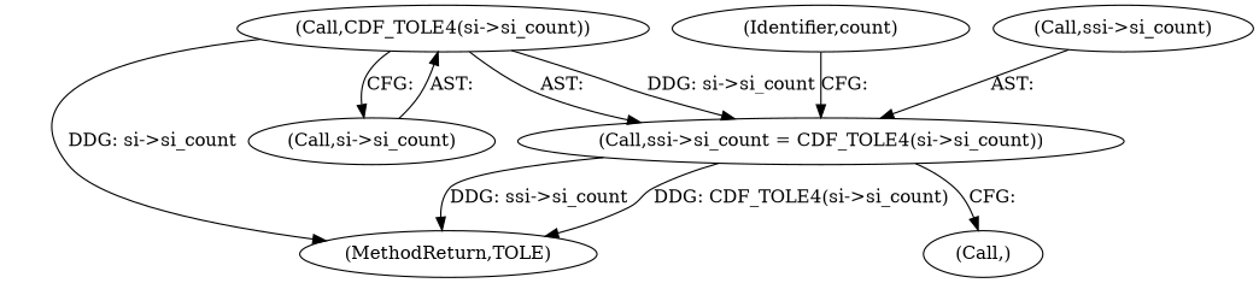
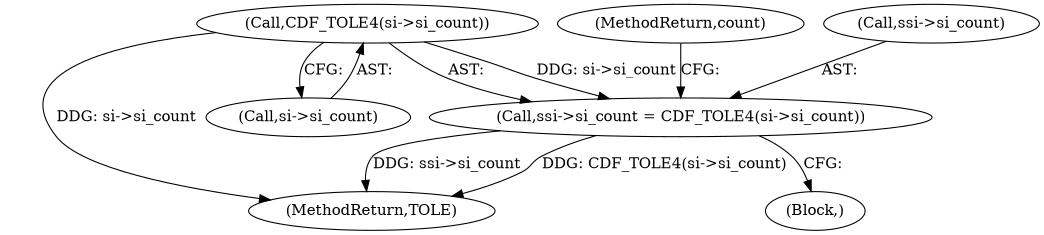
  digraph {
    n1 [label="(Call,ssi->si_count = CDF_TOLE4(si->si_count))"]
-   n2 [label="(Call,)"]
+   n2 [label="(Block,)"]
    n3 [label="(MethodReturn,TOLE)"]
    n4 [label="(Call,CDF_TOLE4(si->si_count))"]
    n5 [label="(Call,si->si_count)"]
-   n6 [label="(Identifier,count)"]
+   n6 [label="(MethodReturn,count)"]
    n7 [label="(Call,ssi->si_count)"]
    n1 -> n2 [label="CFG: "]
    n1 -> n3 [label="DDG: ssi->si_count"]
    n1 -> n3 [label="DDG: CDF_TOLE4(si->si_count)"]
    n4 -> n1 [label="AST: "]
    n4 -> n1 [label="DDG: si->si_count"]
    n4 -> n3 [label="DDG: si->si_count"]
    n4 -> n5 [label="CFG: "]
    n5 -> n4 [label="AST: "]
    n6 -> n1 [label="CFG: "]
    n7 -> n1 [label="AST: "]
  }
